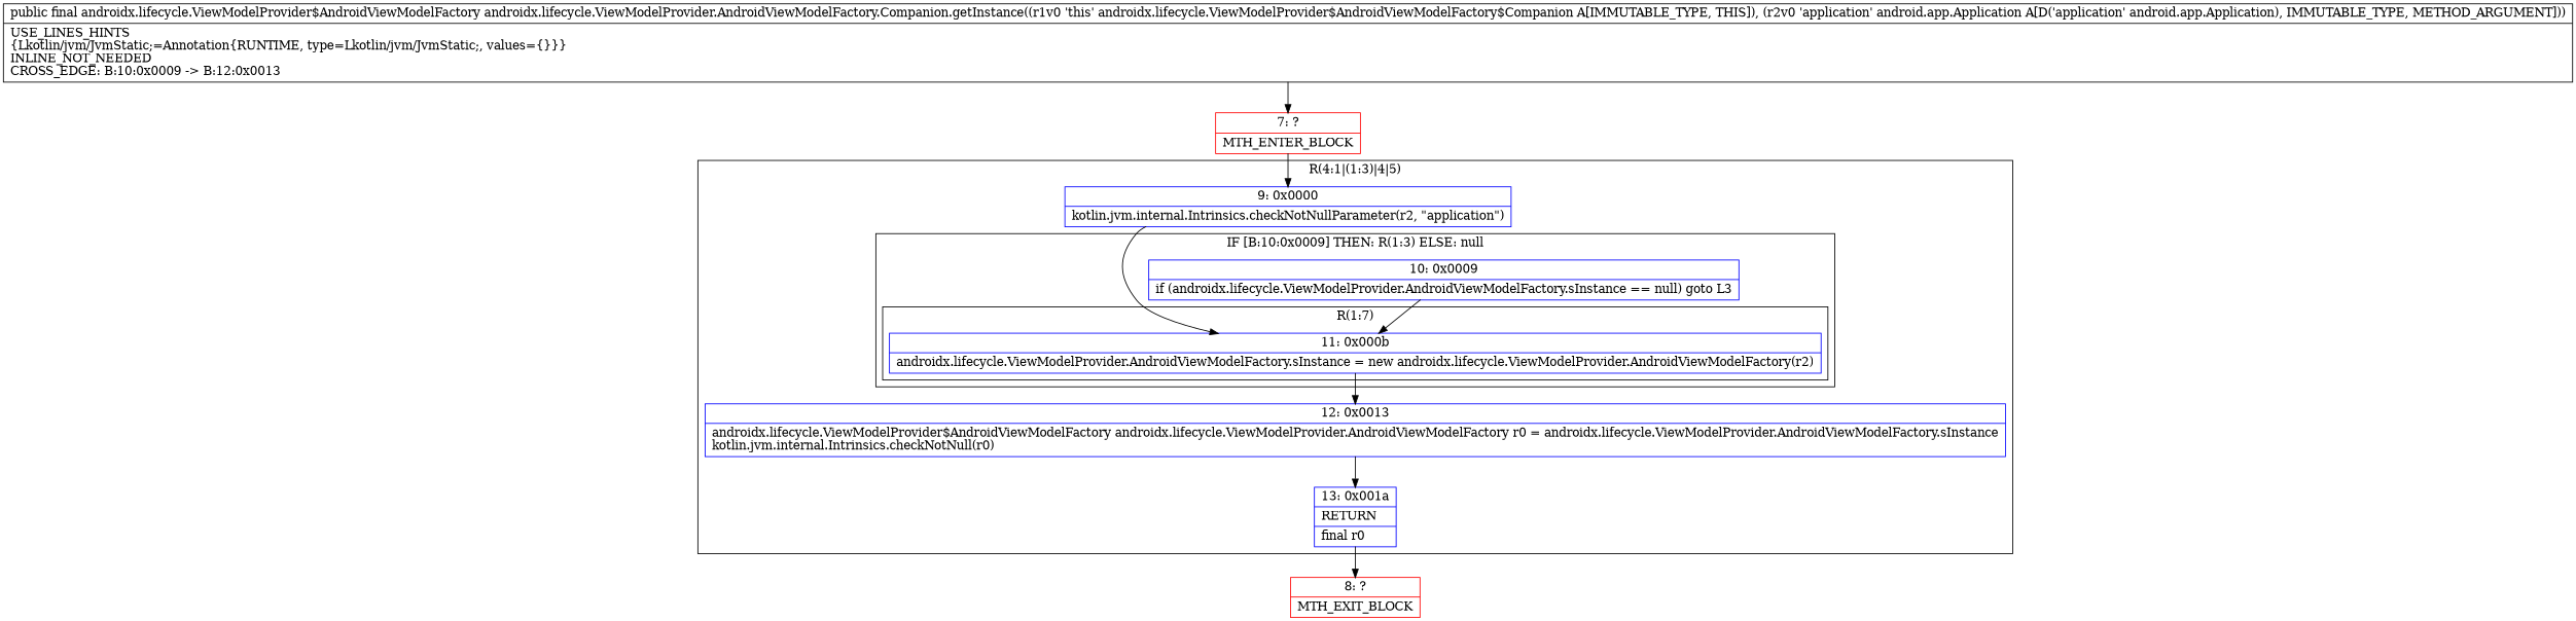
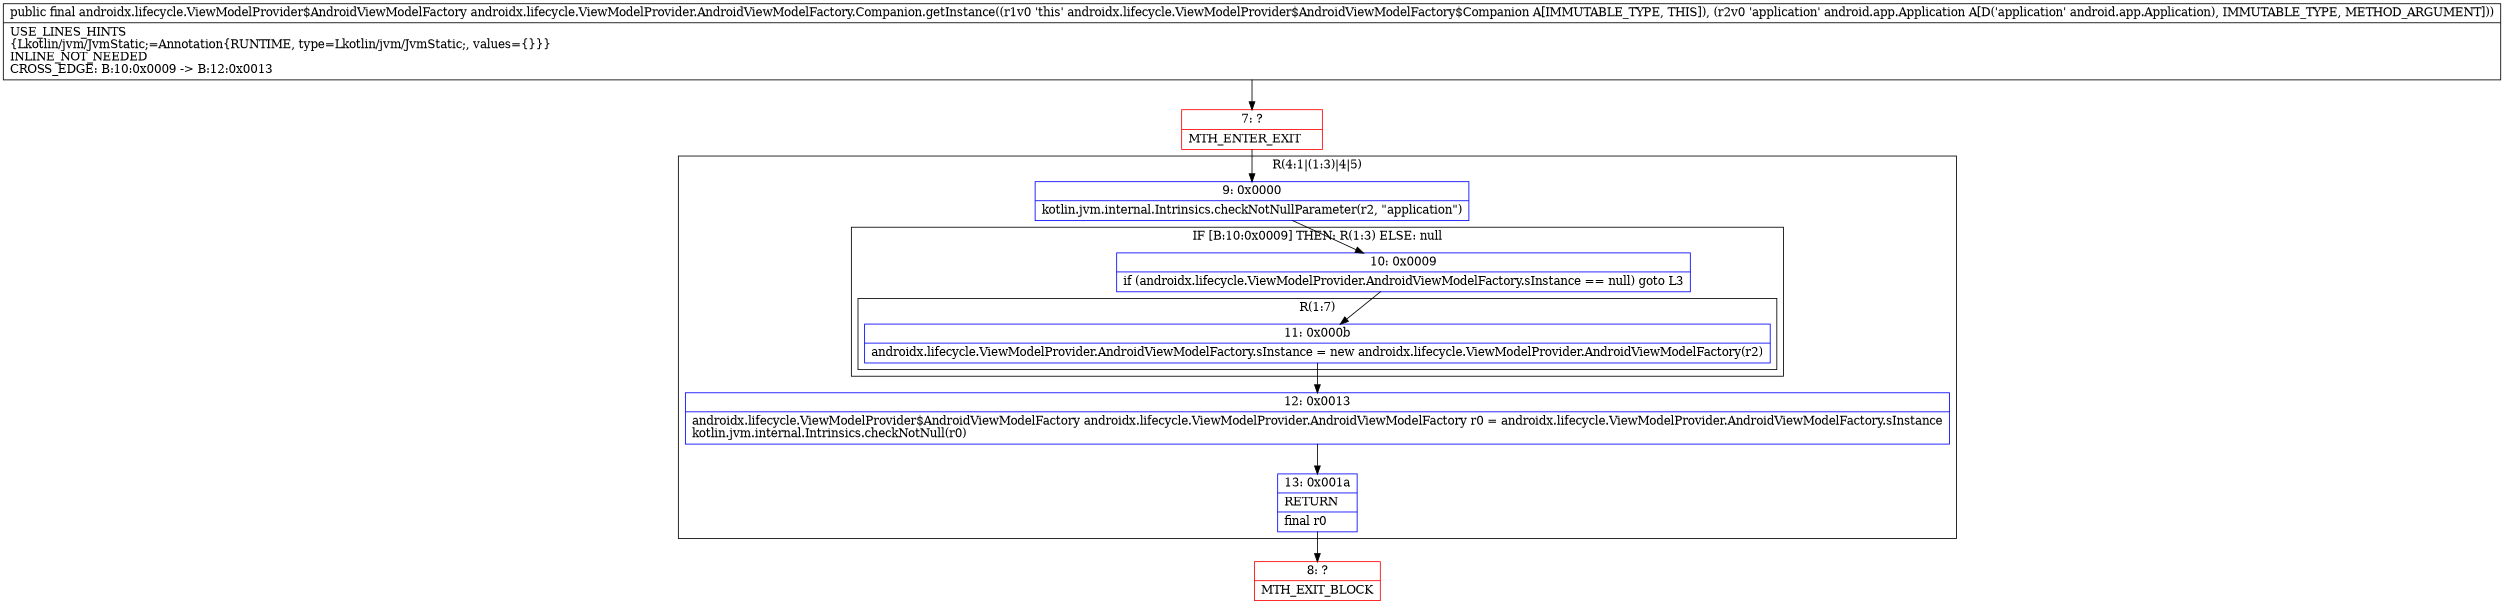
  digraph {
    node [color=blue shape=record]
    n1 [label="{11\:\ 0x000b|androidx.lifecycle.ViewModelProvider.AndroidViewModelFactory.sInstance = new androidx.lifecycle.ViewModelProvider.AndroidViewModelFactory(r2)\l}"]
    n2 [label="{10\:\ 0x0009|if (androidx.lifecycle.ViewModelProvider.AndroidViewModelFactory.sInstance == null) goto L3\l}"]
    n3 [label="{9\:\ 0x0000|kotlin.jvm.internal.Intrinsics.checkNotNullParameter(r2, \"application\")\l}"]
    n4 [label="{12\:\ 0x0013|androidx.lifecycle.ViewModelProvider$AndroidViewModelFactory androidx.lifecycle.ViewModelProvider.AndroidViewModelFactory r0 = androidx.lifecycle.ViewModelProvider.AndroidViewModelFactory.sInstance\lkotlin.jvm.internal.Intrinsics.checkNotNull(r0)\l}"]
    n5 [label="{13\:\ 0x001a|RETURN\l|final r0\l}"]
    n6 [color=red label="{8\:\ ?|MTH_EXIT_BLOCK\l}"]
-   n7 [color=red label="{7\:\ ?|MTH_ENTER_BLOCK\l}"]
+   n7 [color=red label="{7\:\ ?|MTH_ENTER_EXIT\l}"]
    n8 [label="{public final androidx.lifecycle.ViewModelProvider$AndroidViewModelFactory androidx.lifecycle.ViewModelProvider.AndroidViewModelFactory.Companion.getInstance((r1v0 'this' androidx.lifecycle.ViewModelProvider$AndroidViewModelFactory$Companion A[IMMUTABLE_TYPE, THIS]), (r2v0 'application' android.app.Application A[D('application' android.app.Application), IMMUTABLE_TYPE, METHOD_ARGUMENT]))  | USE_LINES_HINTS\l\{Lkotlin\/jvm\/JvmStatic;=Annotation\{RUNTIME, type=Lkotlin\/jvm\/JvmStatic;, values=\{\}\}\}\lINLINE_NOT_NEEDED\lCROSS_EDGE: B:10:0x0009 \-\> B:12:0x0013\l}" color=""]
    subgraph cluster_1 {
      label="R(4:1|(1:3)|4|5)"
      n3
      n4
      n5
      subgraph cluster_2 {
        label="IF [B:10:0x0009] THEN: R(1:3) ELSE: null"
        n2
        subgraph cluster_3 {
          label="R(1:7)"
          n1
        }
      }
    }
    n1 -> n4
    n2 -> n1
-   n3 -> n1
+   n3 -> n2
    n4 -> n5
    n5 -> n6
    n7 -> n3
    n8 -> n7
  }
